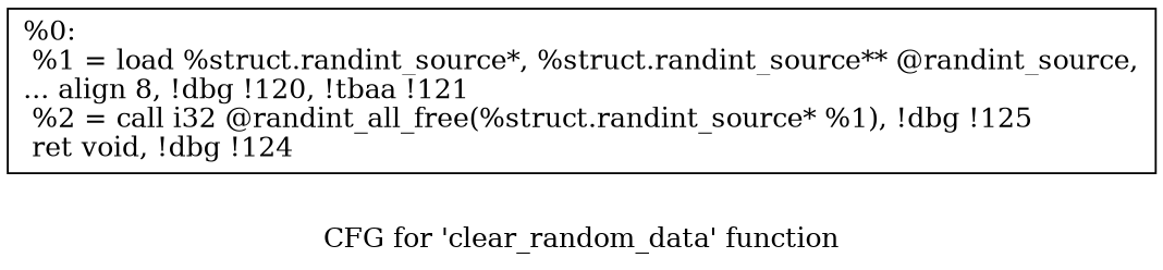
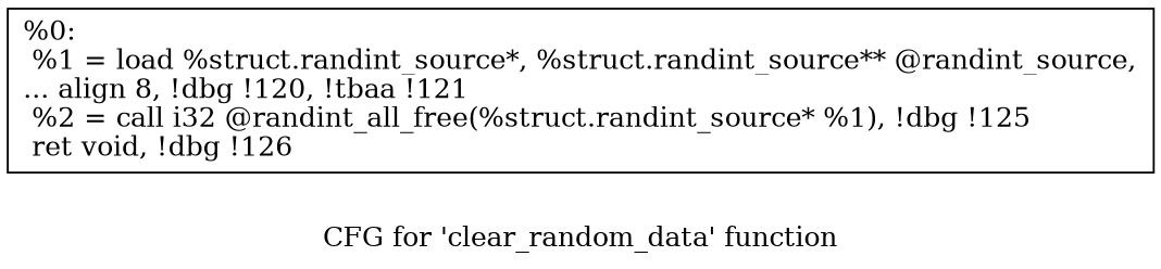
  digraph {
    label="CFG for 'clear_random_data' function"
-   n1 [label="{%0:\l  %1 = load %struct.randint_source*, %struct.randint_source** @randint_source,\l... align 8, !dbg !120, !tbaa !121\l  %2 = call i32 @randint_all_free(%struct.randint_source* %1), !dbg !125\l  ret void, !dbg !124\l}" shape=record]
+   n1 [label="{%0:\l  %1 = load %struct.randint_source*, %struct.randint_source** @randint_source,\l... align 8, !dbg !120, !tbaa !121\l  %2 = call i32 @randint_all_free(%struct.randint_source* %1), !dbg !125\l  ret void, !dbg !126\l}" shape=record]
  }
